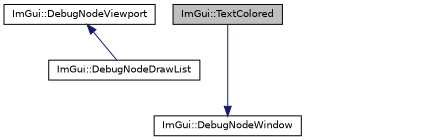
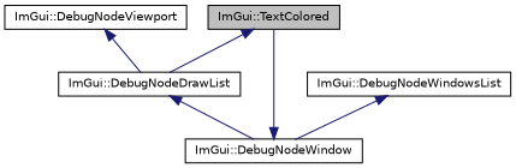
  digraph {
    rankdir=TB
    node [color=black fillcolor=white fontname=Helvetica fontsize=10 shape=record style=filled]
    edge [color=midnightblue dir=back fontname=Helvetica fontsize=10 labelfontname=Helvetica labelfontsize=10 style=solid]
    n1 [fillcolor=grey75 fontcolor=black height=0.2 label="ImGui::TextColored" width=0.4]
    n2 [height=0.2 label="ImGui::DebugNodeDrawList" width=0.4]
    n3 [height=0.2 label="ImGui::DebugNodeWindow" width=0.4]
    n4 [height=0.2 label="ImGui::DebugNodeViewport" width=0.4]
+   n5 [height=0.2 label="ImGui::DebugNodeWindowsList" width=0.4]
+   n1 -> n2
+   n2 -> n3
    n3 -> n1
    n4 -> n2
+   n5 -> n3
  }
